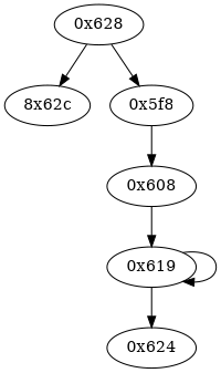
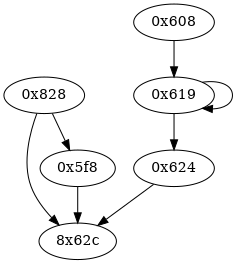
  digraph {
    n1 [label="0x619" opcode="[u'and', u'add', u'ldrb', u'cmp', u'b']"]
    "0x624" [opcode="[u'b']"]
    n3 [label="8x62c" opcode="[u'push', u'mov', u'ldr', u'add', u'bl', u'mov', u'pop']"]
    "0x608" [opcode="[u'add', u'mov']"]
-   "0x628" [opcode="[u'mov']"]
+   "0x628" [opcode="[u'mov']" label="0x828"]
    "0x5f8" [opcode="[u'ldr', u'ldrb', u'cmp', u'b']"]
    n1 -> n1
    n1 -> "0x624"
+   "0x624" -> n3
    "0x608" -> n1
    "0x628" -> n3
    "0x628" -> "0x5f8"
-   "0x5f8" -> "0x608"
+   "0x5f8" -> n3
  }
